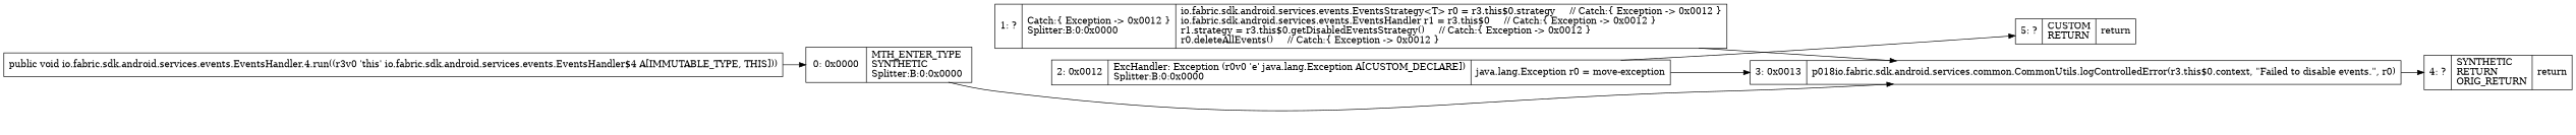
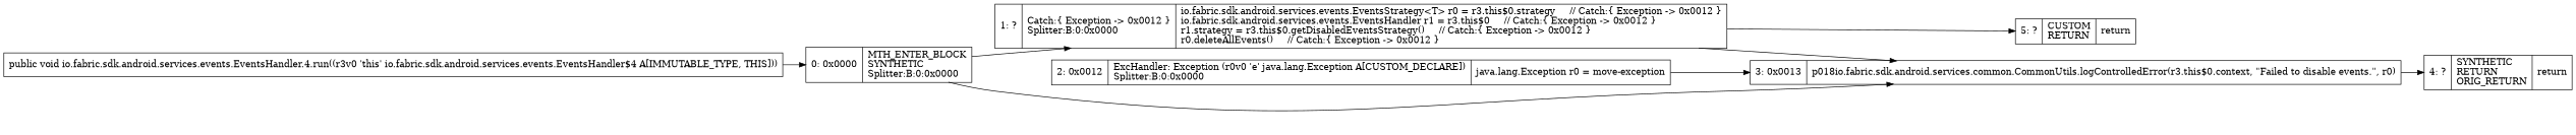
  digraph {
    fontname="DejaVu Serif"
    rankdir=LR
    node [fontname="DejaVu Serif" shape=record]
    edge [fontname="DejaVu Serif"]
-   n1 [label="{0\:\ 0x0000|MTH_ENTER_TYPE\lSYNTHETIC\lSplitter:B:0:0x0000\l}"]
+   n1 [label="{0\:\ 0x0000|MTH_ENTER_BLOCK\lSYNTHETIC\lSplitter:B:0:0x0000\l}"]
    n2 [label="{1\:\ ?|Catch:\{ Exception \-\> 0x0012 \}\lSplitter:B:0:0x0000\l|io.fabric.sdk.android.services.events.EventsStrategy\<T\> r0 = r3.this$0.strategy     \/\/ Catch:\{ Exception \-\> 0x0012 \}\lio.fabric.sdk.android.services.events.EventsHandler r1 = r3.this$0     \/\/ Catch:\{ Exception \-\> 0x0012 \}\lr1.strategy = r3.this$0.getDisabledEventsStrategy()     \/\/ Catch:\{ Exception \-\> 0x0012 \}\lr0.deleteAllEvents()     \/\/ Catch:\{ Exception \-\> 0x0012 \}\l}"]
    n3 [label="{3\:\ 0x0013|p018io.fabric.sdk.android.services.common.CommonUtils.logControlledError(r3.this$0.context, \"Failed to disable events.\", r0)\l}"]
    n4 [label="{5\:\ ?|CUSTOM\lRETURN\l|return\l}"]
    n5 [label="{2\:\ 0x0012|ExcHandler: Exception (r0v0 'e' java.lang.Exception A[CUSTOM_DECLARE])\lSplitter:B:0:0x0000\l|java.lang.Exception r0 = move\-exception\l}"]
    n6 [label="{4\:\ ?|SYNTHETIC\lRETURN\lORIG_RETURN\l|return\l}"]
    n7 [label="{public void io.fabric.sdk.android.services.events.EventsHandler.4.run((r3v0 'this' io.fabric.sdk.android.services.events.EventsHandler$4 A[IMMUTABLE_TYPE, THIS])) }"]
+   n1 -> n2
    n1 -> n3
    n2 -> n3
-   n5 -> n4
+   n2 -> n4
    n3 -> n6
    n5 -> n3
    n7 -> n1
  }
